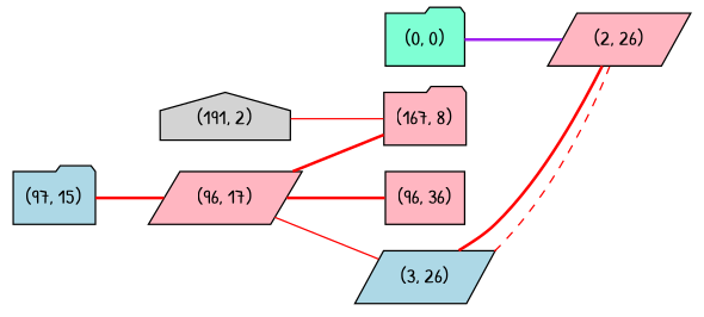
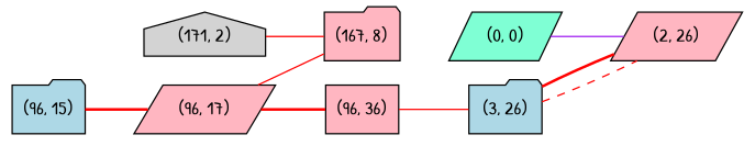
  graph {
    fontname="Patrick Hand"
    rankdir=LR
    node [fillcolor=lightpink fontname="Patrick Hand" shape=folder style=filled]
    edge [color=red fontname="Patrick Hand" style=bold weight=1]
-   "(0, 0)" [fillcolor=aquamarine]
+   "(0, 0)" [fillcolor=aquamarine shape=parallelogram]
    "(2, 26)" [shape=parallelogram]
-   "(96, 15)" [fillcolor=lightblue label="(97, 15)"]
+   "(96, 15)" [fillcolor=lightblue]
    "(96, 17)" [shape=parallelogram]
    "(167, 8)"
    "(96, 36)" [shape=box]
-   "(3, 26)" [fillcolor=lightblue shape=parallelogram]
-   "(171, 2)" [fillcolor=lightgrey shape=house label="(191, 2)"]
-   "(0, 0)" -- "(2, 26)" [color=purple weight=4]
+   "(3, 26)" [fillcolor=lightblue]
+   "(171, 2)" [fillcolor=lightgrey shape=house]
+   "(0, 0)" -- "(2, 26)" [color=purple style=solid weight=4]
    "(96, 15)" -- "(96, 17)"
-   "(96, 17)" -- "(167, 8)"
+   "(96, 17)" -- "(167, 8)" [style=solid]
    "(96, 17)" -- "(96, 36)"
-   "(96, 17)" -- "(3, 26)" [style=solid]
+   "(96, 36)" -- "(3, 26)" [style=solid]
    "(3, 26)" -- "(2, 26)" [style=dashed]
    "(3, 26)" -- "(2, 26)"
    "(171, 2)" -- "(167, 8)" [style=solid]
  }
